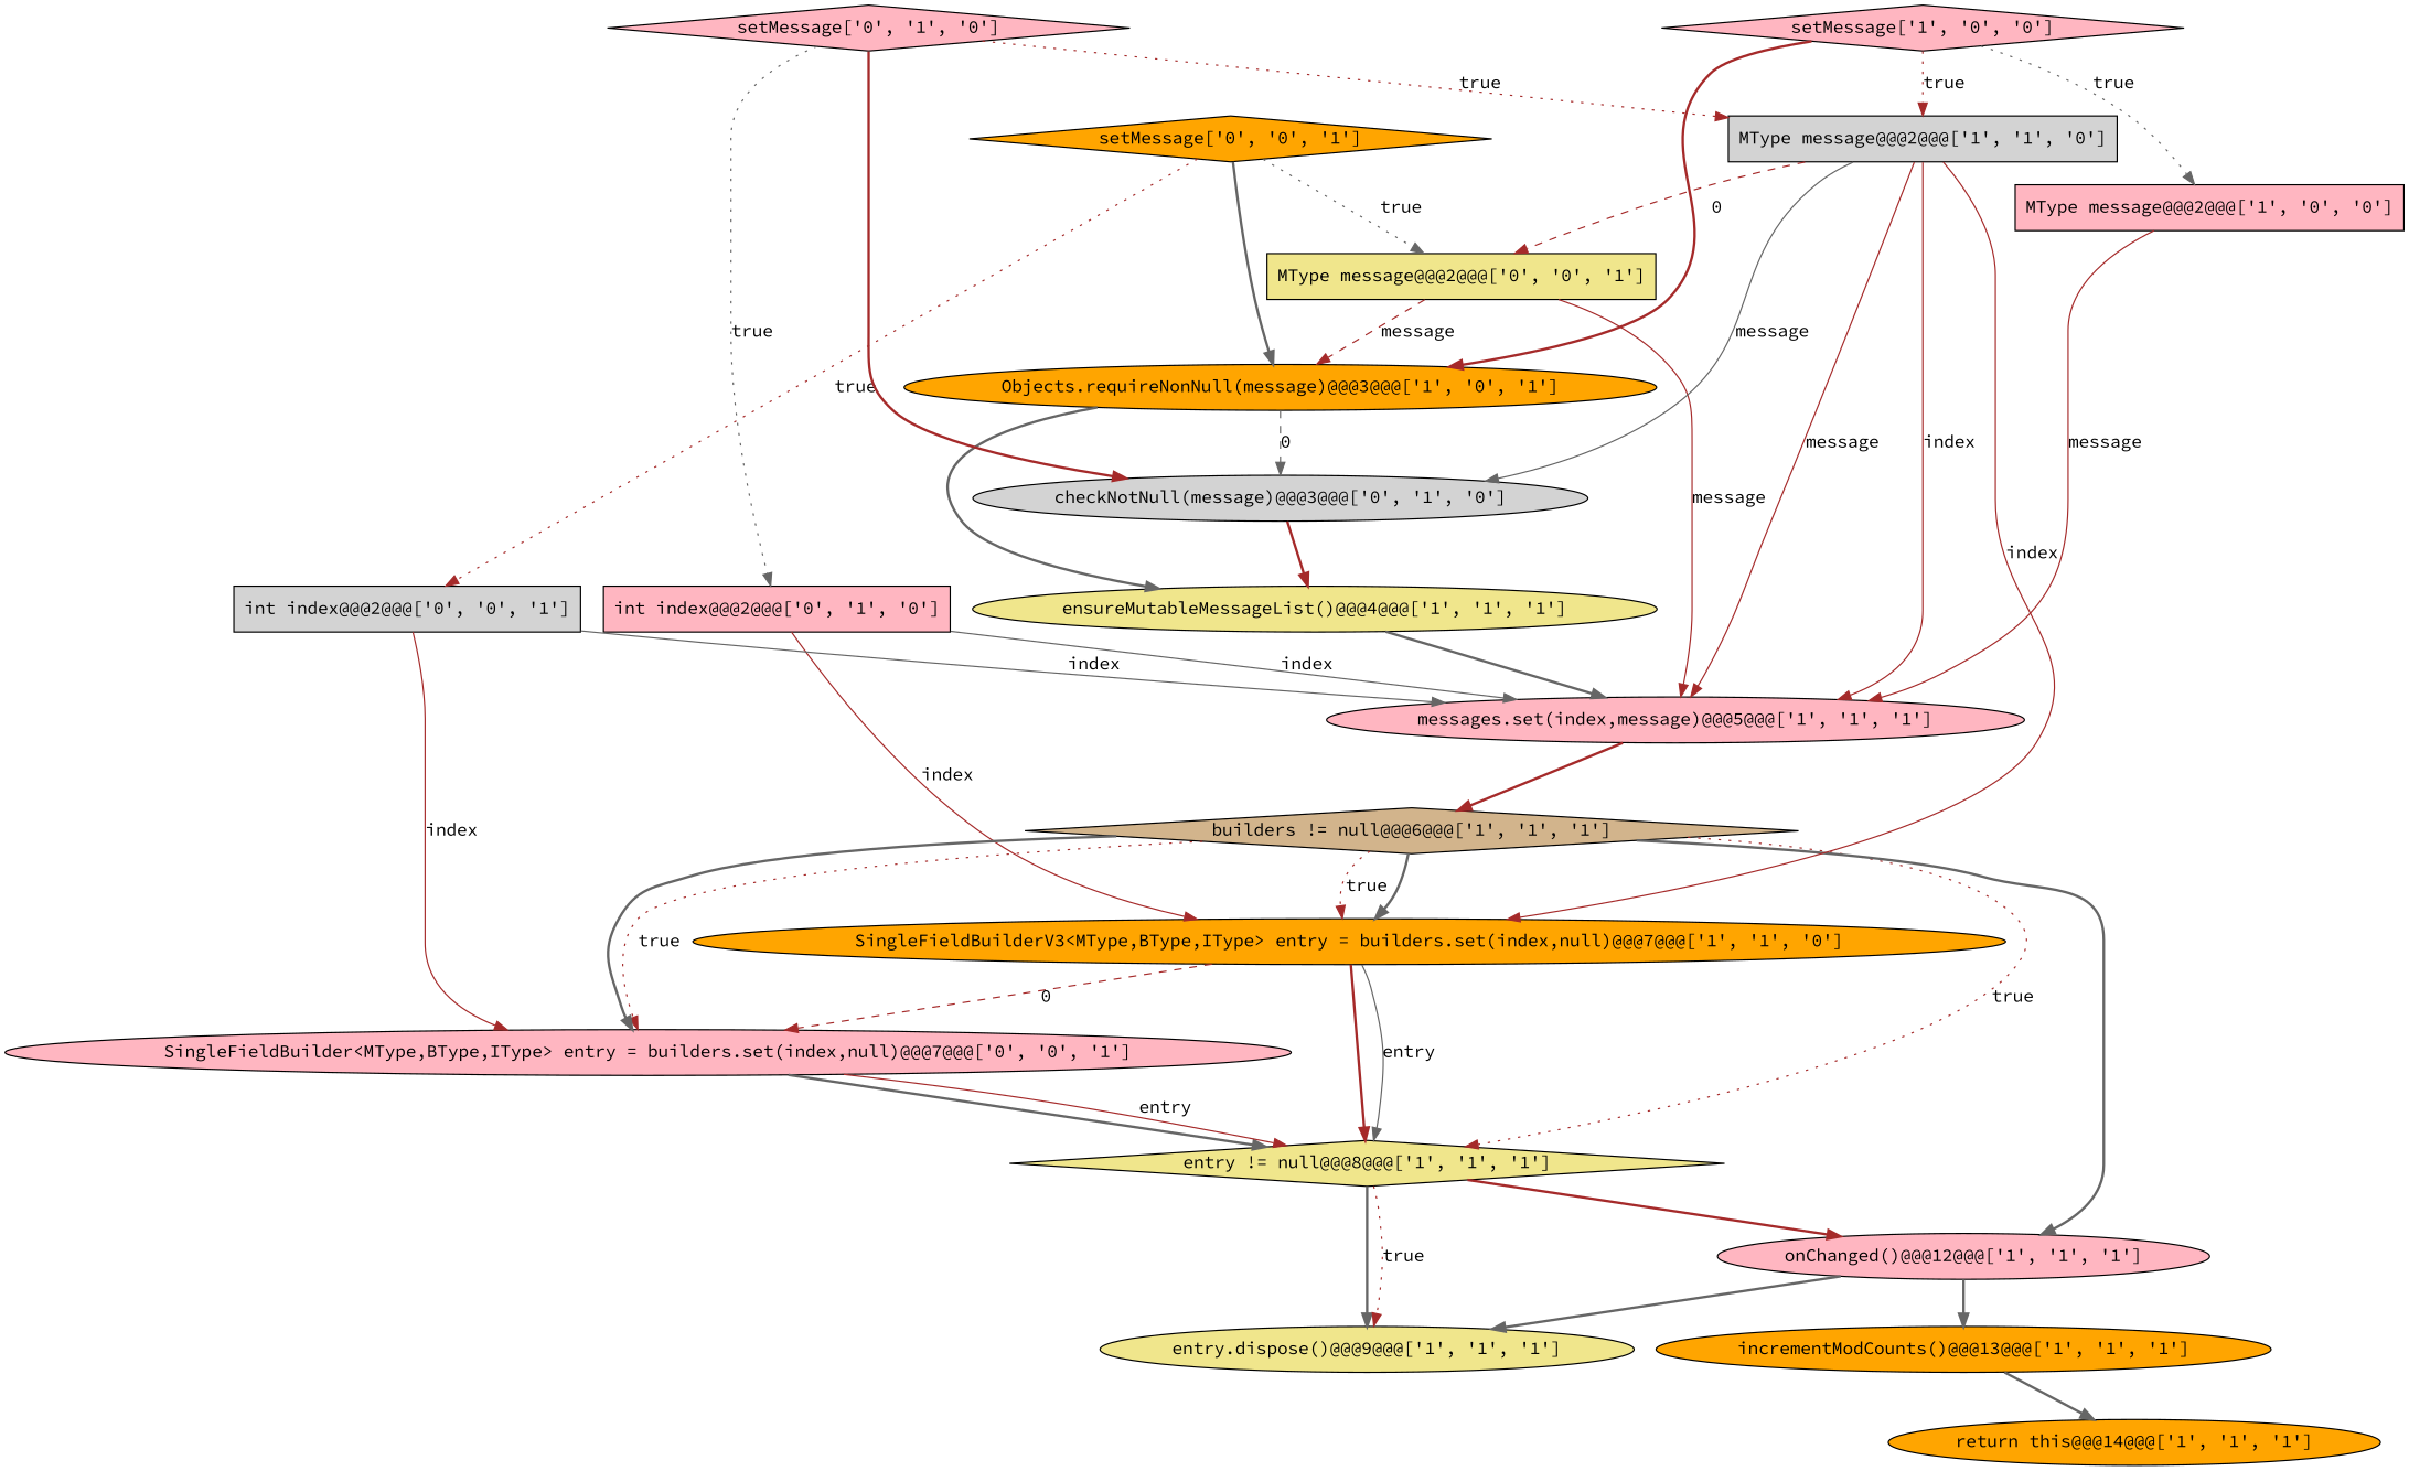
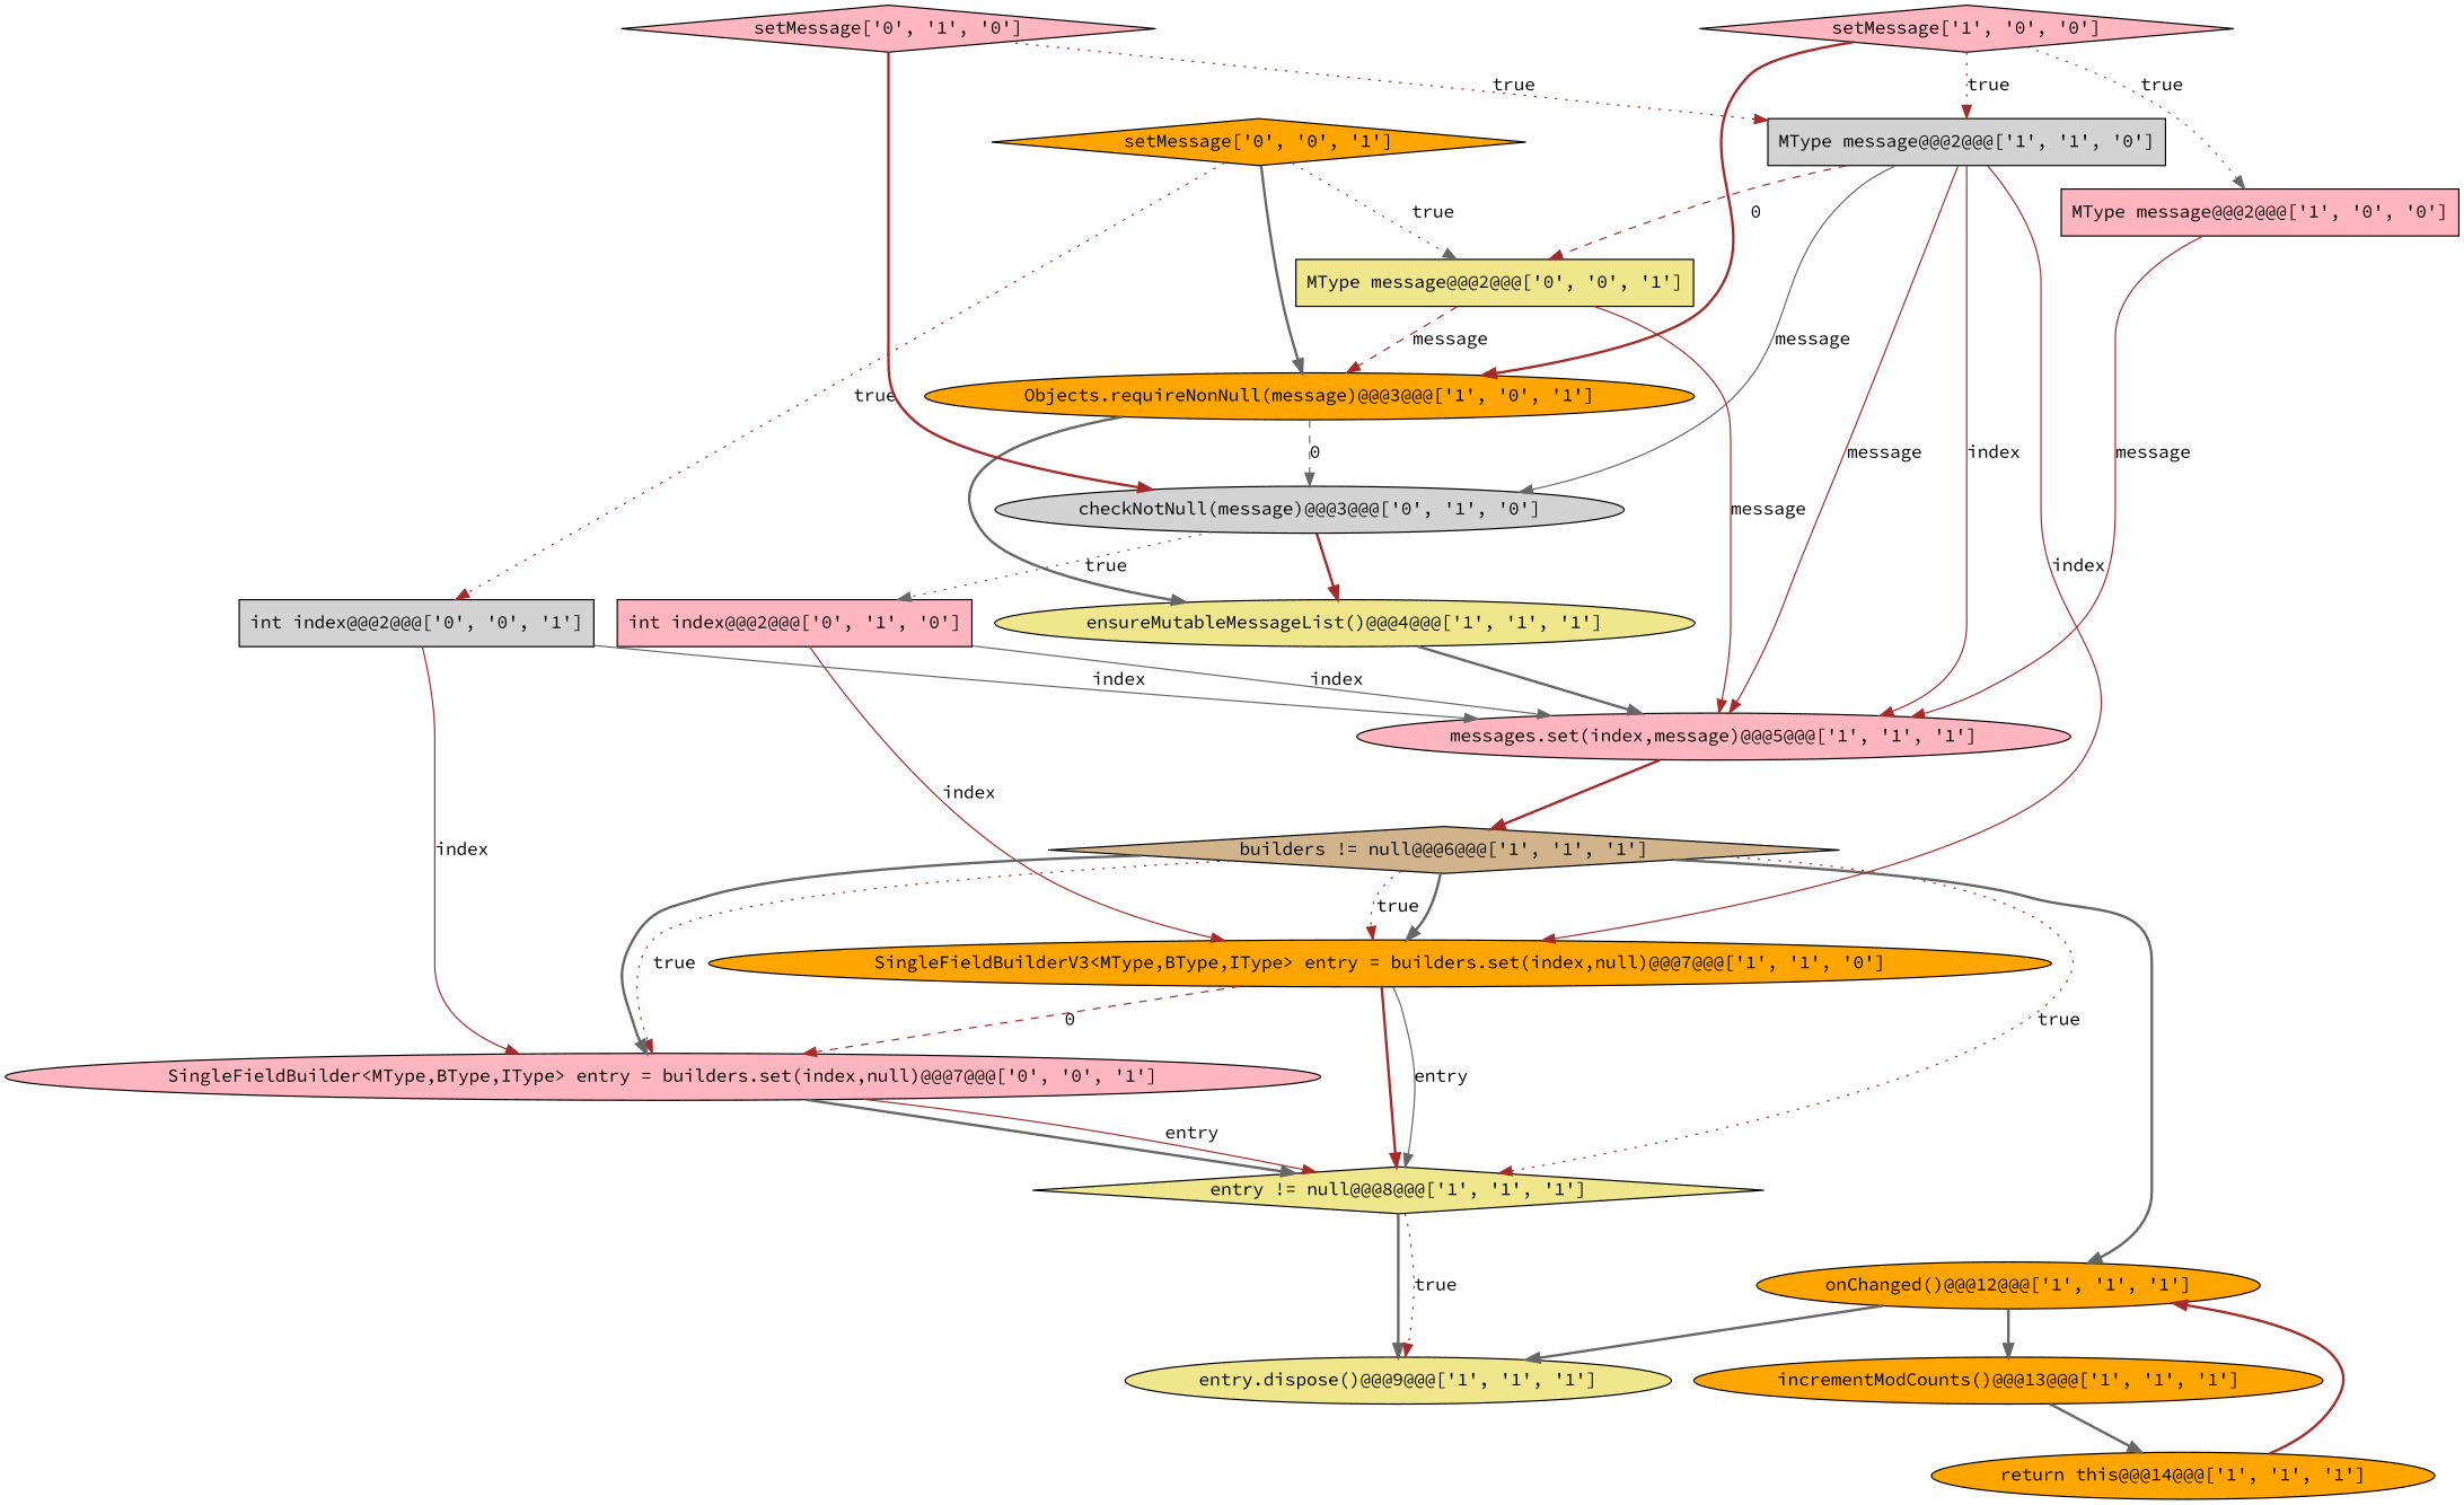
  digraph {
    fontname="Source Code Pro"
    node [fillcolor=lightpink fontname="Source Code Pro" shape=ellipse style=filled]
    edge [color=brown fontname="Source Code Pro" style=bold]
    n1 [label="int index@@@2@@@['0', '1', '0']" shape=box]
    n2 [fillcolor=orange label="SingleFieldBuilderV3<MType,BType,IType> entry = builders.set(index,null)@@@7@@@['1', '1', '0']"]
    n3 [label="messages.set(index,message)@@@5@@@['1', '1', '1']"]
    n4 [label="SingleFieldBuilder<MType,BType,IType> entry = builders.set(index,null)@@@7@@@['0', '0', '1']"]
    n5 [fillcolor=khaki label="entry != null@@@8@@@['1', '1', '1']" shape=diamond]
    n6 [fillcolor=tan label="builders != null@@@6@@@['1', '1', '1']" shape=diamond]
    n7 [fillcolor=khaki label="MType message@@@2@@@['0', '0', '1']" shape=box]
    n8 [fillcolor=orange label="Objects.requireNonNull(message)@@@3@@@['1', '0', '1']"]
    n9 [fillcolor=khaki label="ensureMutableMessageList()@@@4@@@['1', '1', '1']"]
    n10 [fillcolor=lightgrey label="checkNotNull(message)@@@3@@@['0', '1', '0']"]
    n11 [fillcolor=khaki label="entry.dispose()@@@9@@@['1', '1', '1']"]
-   n12 [label="onChanged()@@@12@@@['1', '1', '1']"]
+   n12 [fillcolor=orange label="onChanged()@@@12@@@['1', '1', '1']"]
    n13 [fillcolor=orange label="incrementModCounts()@@@13@@@['1', '1', '1']"]
    n14 [fillcolor=orange label="setMessage['0', '0', '1']" shape=diamond]
    n15 [fillcolor=lightgrey label="int index@@@2@@@['0', '0', '1']" shape=box]
    n16 [fillcolor=orange label="return this@@@14@@@['1', '1', '1']"]
    n17 [label="setMessage['1', '0', '0']" shape=diamond]
    n18 [fillcolor=lightgrey label="MType message@@@2@@@['1', '1', '0']" shape=box]
    n19 [label="MType message@@@2@@@['1', '0', '0']" shape=box]
    n20 [label="setMessage['0', '1', '0']" shape=diamond]
    n1 -> n2 [label=index style=solid]
    n1 -> n3 [color=gray40 label=index style=solid]
    n2 -> n4 [label=0 style=dashed]
    n2 -> n5
    n2 -> n5 [color=gray40 label=entry style=solid]
    n3 -> n6
    n4 -> n5 [color=gray40]
    n4 -> n5 [label=entry style=solid]
    n5 -> n11 [color=gray40]
    n5 -> n11 [label=true style=dotted]
-   n5 -> n12
+   n16 -> n12
    n6 -> n2 [color=gray40]
    n6 -> n2 [label=true style=dotted]
    n6 -> n4 [label=true style=dotted]
    n6 -> n4 [color=gray40]
    n6 -> n5 [label=true style=dotted]
    n6 -> n12 [color=gray40]
    n7 -> n3 [label=message style=solid]
    n7 -> n8 [label=message style=dashed]
    n8 -> n9 [color=gray40]
    n8 -> n10 [color=gray40 label=0 style=dashed]
    n9 -> n3 [color=gray40]
    n10 -> n9
    n12 -> n11 [color=gray40]
    n12 -> n13 [color=gray40]
    n13 -> n16 [color=gray40]
    n14 -> n7 [color=gray40 label=true style=dotted]
    n14 -> n8 [color=gray40]
    n14 -> n15 [label=true style=dotted]
    n15 -> n3 [color=gray40 label=index style=solid]
    n15 -> n4 [label=index style=solid]
    n17 -> n8
    n17 -> n18 [label=true style=dotted]
    n17 -> n19 [color=gray40 label=true style=dotted]
    n18 -> n2 [label=index style=solid]
    n18 -> n3 [label=index style=solid]
    n18 -> n3 [label=message style=solid]
    n18 -> n7 [label=0 style=dashed]
    n18 -> n10 [color=gray40 label=message style=solid]
    n19 -> n3 [label=message style=solid]
-   n20 -> n1 [color=gray40 label=true style=dotted]
+   n10 -> n1 [color=gray40 label=true style=dotted]
    n20 -> n10
    n20 -> n18 [label=true style=dotted]
  }
